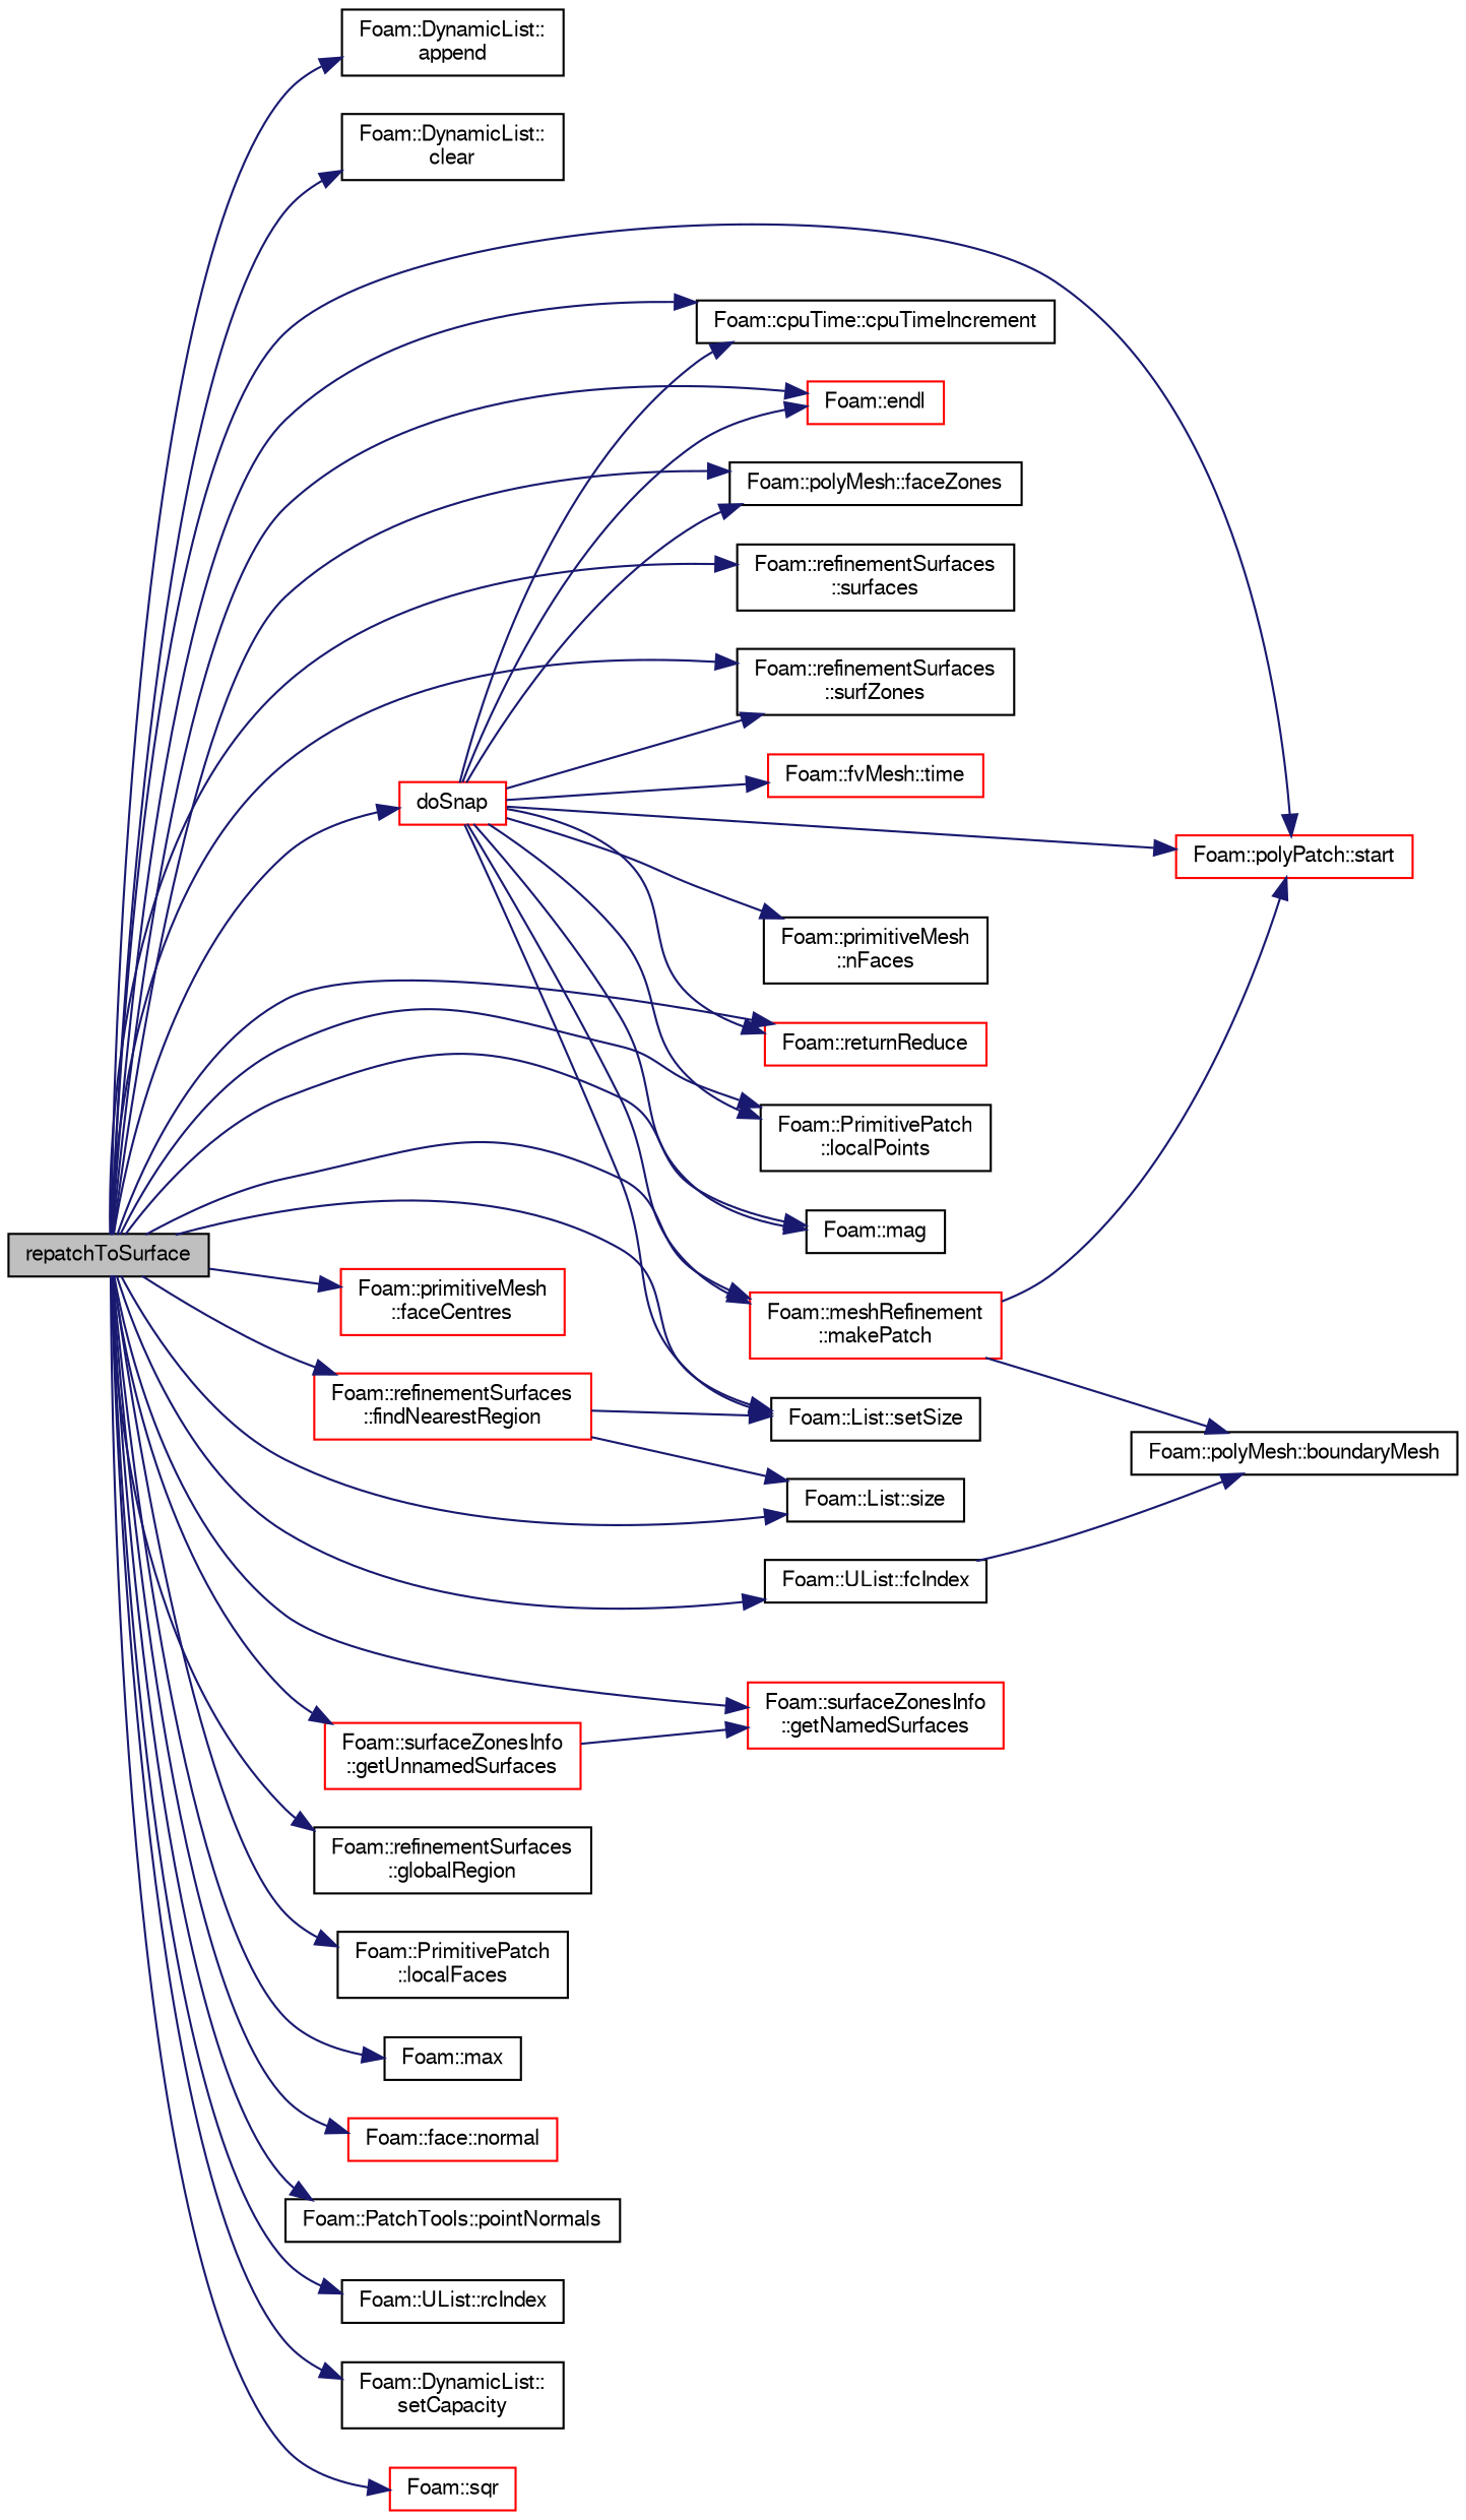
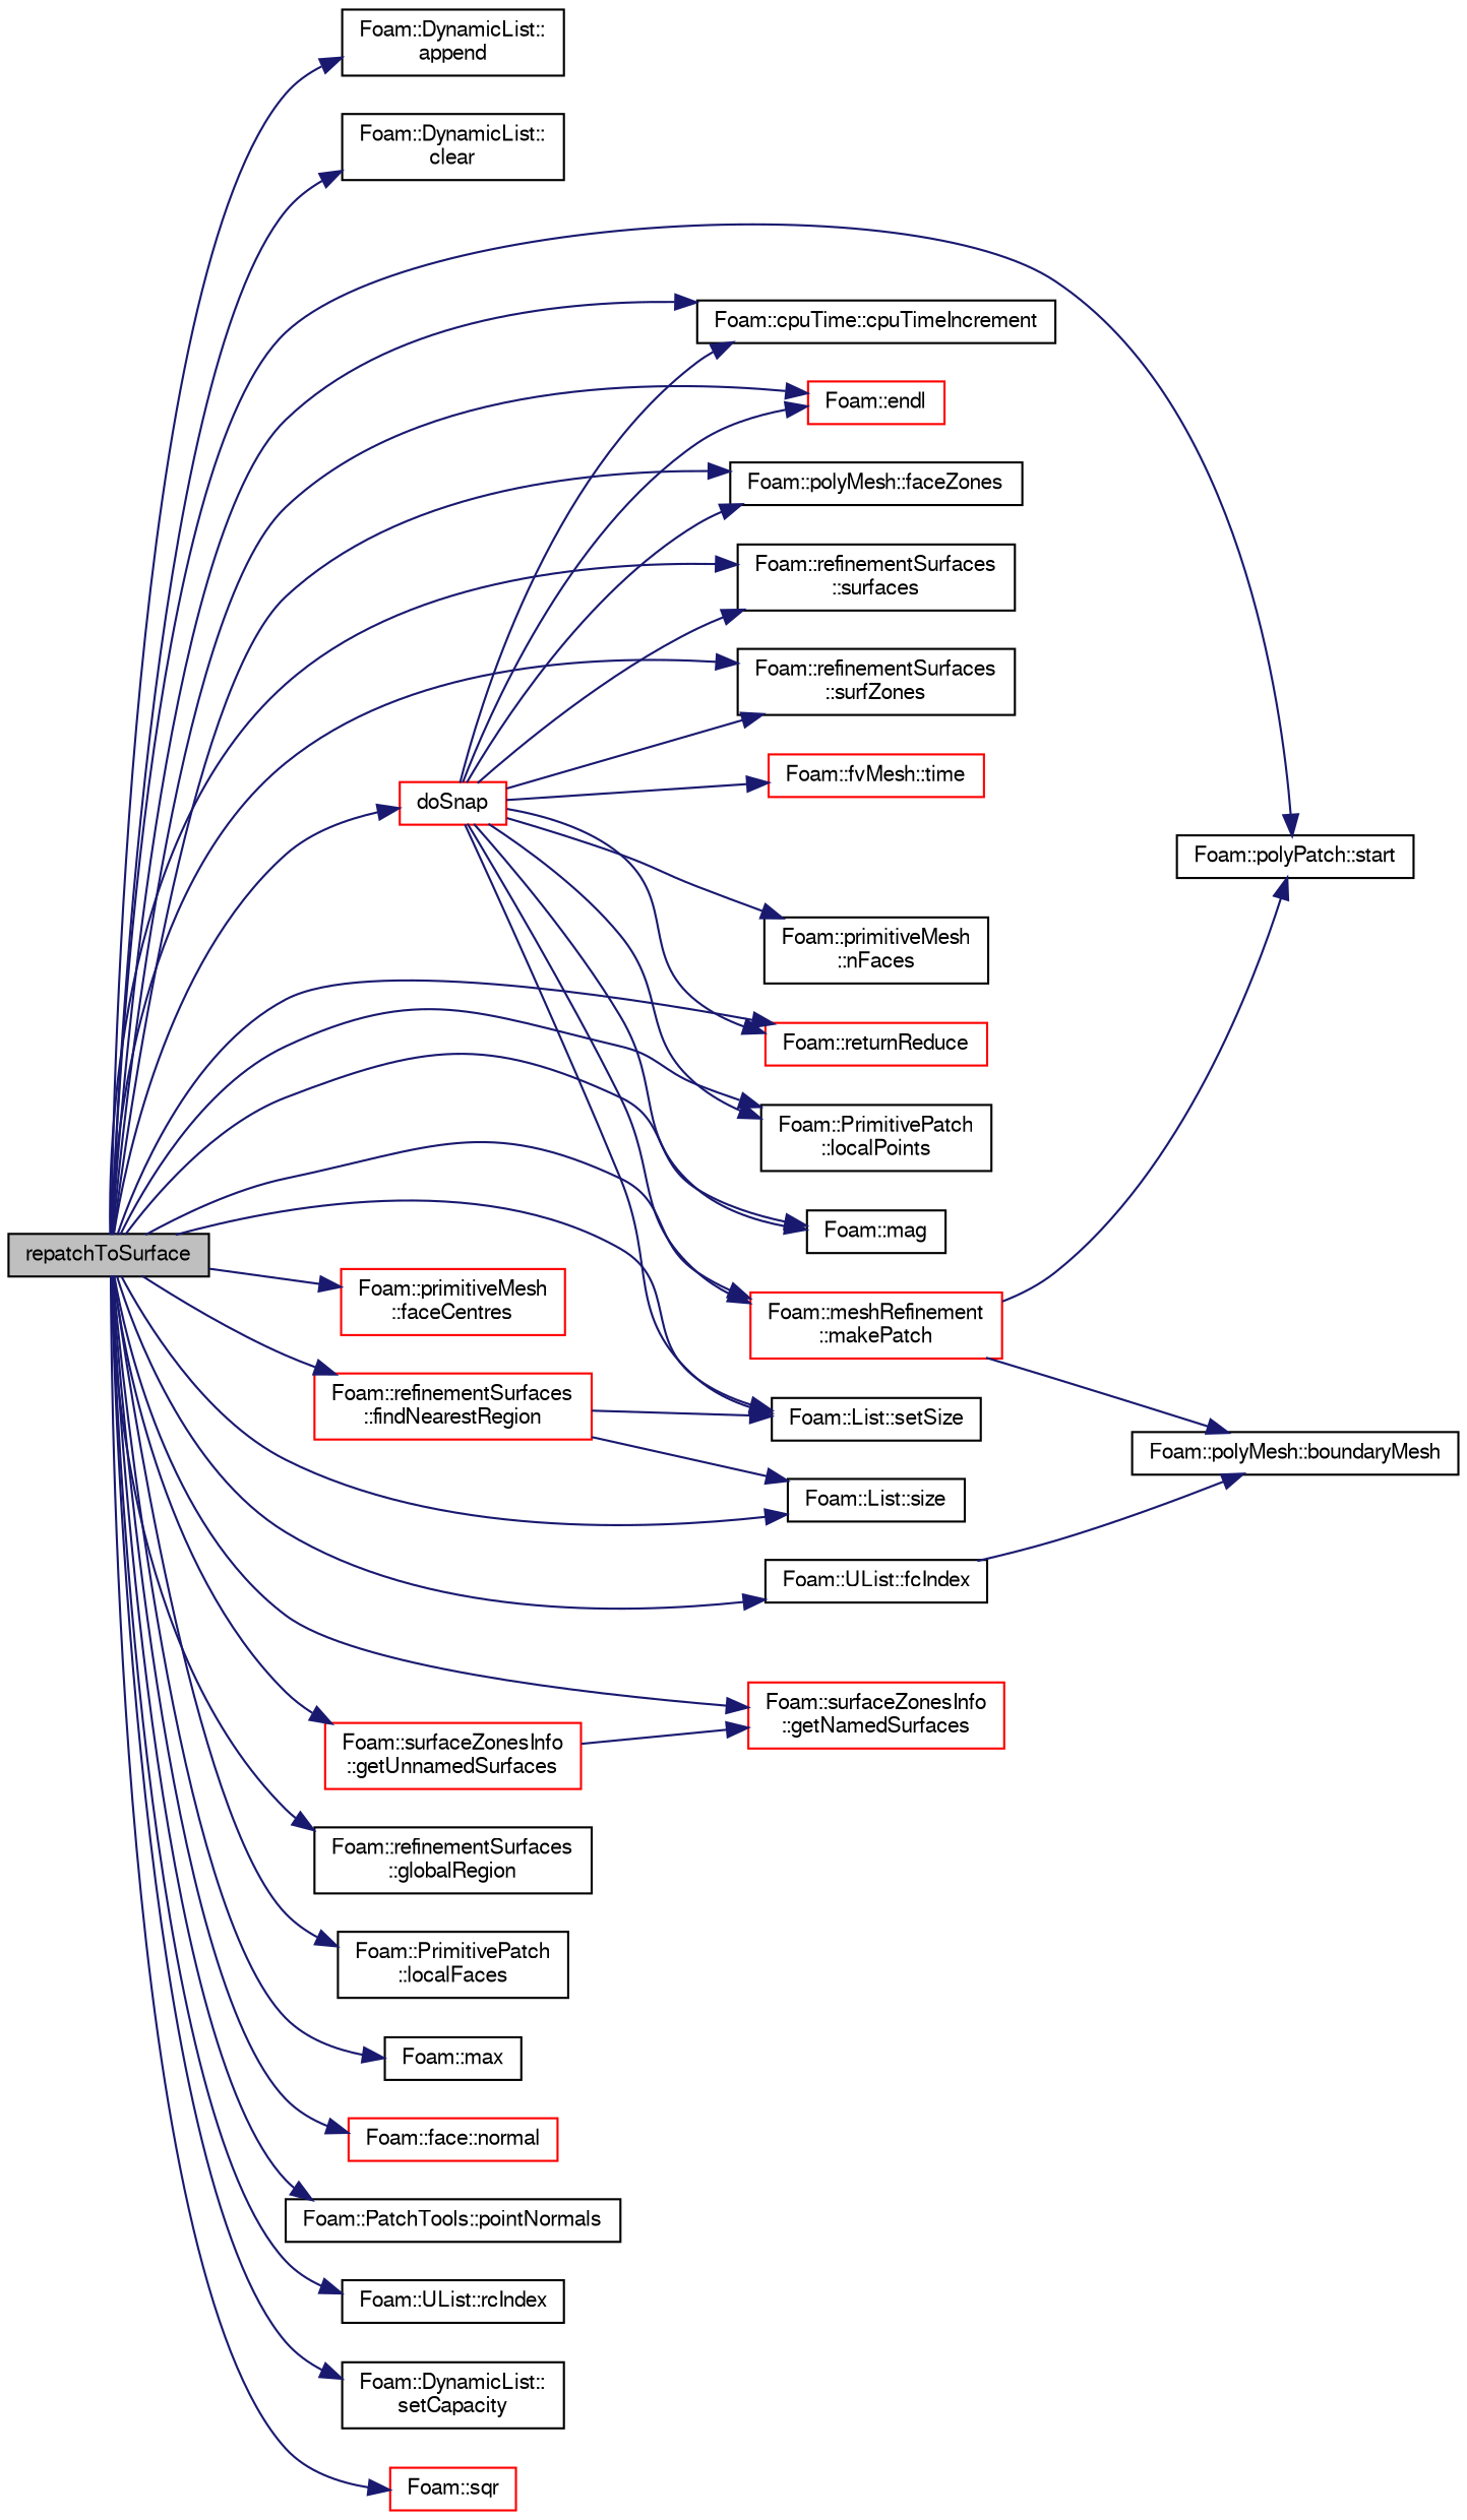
  digraph {
    rankdir=LR
    node [color=black fontname=FreeSans fontsize=10 shape=record]
    edge [color=midnightblue fontname=FreeSans fontsize=10 labelfontname=FreeSans labelfontsize=10 style=solid]
    n1 [fillcolor=grey75 fontcolor=black height=0.2 label=repatchToSurface style=filled width=0.4]
    n2 [height=0.2 label="Foam::DynamicList::\lappend" width=0.4]
    n3 [height=0.2 label="Foam::DynamicList::\lclear" width=0.4]
    n4 [height=0.2 label="Foam::cpuTime::cpuTimeIncrement" width=0.4]
    n5 [color=red height=0.2 label=doSnap width=0.4]
    n6 [color=red height=0.2 label="Foam::endl" width=0.4]
    n7 [height=0.2 label="Foam::polyMesh::faceZones" width=0.4]
    n8 [height=0.2 label="Foam::refinementSurfaces\l::surfaces" width=0.4]
    n9 [height=0.2 label="Foam::refinementSurfaces\l::surfZones" width=0.4]
    n10 [color=red height=0.2 label="Foam::returnReduce" width=0.4]
    n11 [color=red height=0.2 label="Foam::meshRefinement\l::makePatch" width=0.4]
-   n12 [color=red height=0.2 label="Foam::polyPatch::start" width=0.4]
+   n12 [height=0.2 label="Foam::polyPatch::start" width=0.4]
    n13 [height=0.2 label="Foam::List::setSize" width=0.4]
    n14 [height=0.2 label="Foam::PrimitivePatch\l::localPoints" width=0.4]
    n15 [height=0.2 label="Foam::mag" width=0.4]
    n16 [color=red height=0.2 label="Foam::primitiveMesh\l::faceCentres" width=0.4]
    n17 [height=0.2 label="Foam::UList::fcIndex" width=0.4]
    n18 [color=red height=0.2 label="Foam::refinementSurfaces\l::findNearestRegion" width=0.4]
    n19 [height=0.2 label="Foam::List::size" width=0.4]
    n20 [color=red height=0.2 label="Foam::surfaceZonesInfo\l::getNamedSurfaces" width=0.4]
    n21 [color=red height=0.2 label="Foam::surfaceZonesInfo\l::getUnnamedSurfaces" width=0.4]
    n22 [height=0.2 label="Foam::refinementSurfaces\l::globalRegion" width=0.4]
    n23 [height=0.2 label="Foam::PrimitivePatch\l::localFaces" width=0.4]
    n24 [height=0.2 label="Foam::max" width=0.4]
    n25 [color=red height=0.2 label="Foam::face::normal" width=0.4]
    n26 [height=0.2 label="Foam::PatchTools::pointNormals" width=0.4]
    n27 [height=0.2 label="Foam::UList::rcIndex" width=0.4]
    n28 [height=0.2 label="Foam::DynamicList::\lsetCapacity" width=0.4]
    n29 [color=red height=0.2 label="Foam::sqr" width=0.4]
    n30 [height=0.2 label="Foam::polyMesh::boundaryMesh" width=0.4]
    n31 [height=0.2 label="Foam::primitiveMesh\l::nFaces" width=0.4]
    n32 [color=red height=0.2 label="Foam::fvMesh::time" width=0.4]
    n1 -> n2
    n1 -> n3
    n1 -> n4
    n1 -> n5
    n1 -> n6
    n1 -> n7
    n1 -> n8
    n1 -> n9
    n1 -> n10
    n1 -> n11
    n1 -> n12
    n1 -> n13
    n1 -> n14
    n1 -> n15
    n1 -> n16
    n1 -> n17
    n1 -> n18
    n1 -> n19
    n1 -> n20
    n1 -> n21
    n1 -> n22
    n1 -> n23
    n1 -> n24
    n1 -> n25
    n1 -> n26
    n1 -> n27
    n1 -> n28
    n1 -> n29
    n5 -> n4
    n5 -> n6
    n5 -> n7
-   n5 -> n12
+   n5 -> n8
    n5 -> n9
    n5 -> n10
    n5 -> n11
    n5 -> n13
    n5 -> n14
    n5 -> n15
    n5 -> n31
    n5 -> n32
    n11 -> n12
    n11 -> n30
    n17 -> n30
    n18 -> n13
    n18 -> n19
    n21 -> n20
  }
